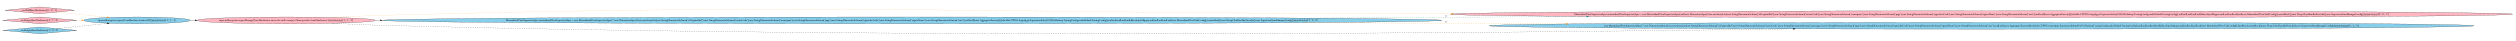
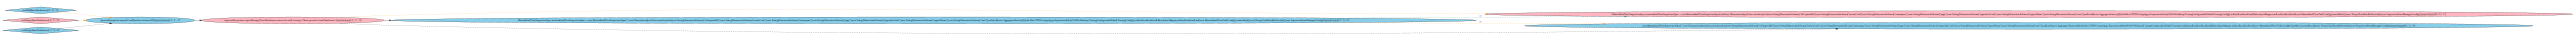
  digraph {
    rankdir=LR
    fontname="EB Garamond"
    node [fillcolor=skyblue shape=ellipse style=filled fontname="EB Garamond"]
    edge [style=dashed color=darkorange fontname="EB Garamond"]
-   n1 [fillcolor=lightpink label="testNullBaseDataSource['0', '0', '1']" shape=diamond]
+   n1 [label="testNullBaseDataSource['0', '0', '1']" shape=diamond]
    n2 [label="expectedException.expect(CoreMatchers.instanceOf())@@@3@@@['1', '1', '1']"]
    n3 [fillcolor=lightpink label="expectedException.expectMessage(\"baseDataSource cannot be null or empty. Please provide a baseDataSource.\")@@@4@@@['1', '1', '1']"]
    n4 [fillcolor=lightpink label="MaterializedViewSupervisorSpec materializedViewSupervisorSpec = new MaterializedViewSupervisorSpec(null,new DimensionsSpec(Lists.newArrayList(new StringDimensionSchema(\"isUnpatrolled\"),new StringDimensionSchema(\"metroCode\"),new StringDimensionSchema(\"namespace\"),new StringDimensionSchema(\"page\"),new StringDimensionSchema(\"regionIsoCode\"),new StringDimensionSchema(\"regionName\"),new StringDimensionSchema(\"user\")),null,null),new AggregatorFactory((((edu.fdu.CPPDG.tinypdg.pe.ExpressionInfo@9332d0,HadoopTuningConfig.makeDefaultTuningConfig(),null,null,null,null,null,false,objectMapper,null,null,null,null,null,new MaterializedViewTaskConfig(),createMock(),new NoopChatHandlerProvider(),new SupervisorStateManagerConfig())@@@5@@@['0', '0', '1']"]
    n5 [label="MaterializedViewSupervisorSpec materializedViewSupervisorSpec = new MaterializedViewSupervisorSpec(\"\",new DimensionsSpec(Lists.newArrayList(new StringDimensionSchema(\"isUnpatrolled\"),new StringDimensionSchema(\"metroCode\"),new StringDimensionSchema(\"namespace\"),new StringDimensionSchema(\"page\"),new StringDimensionSchema(\"regionIsoCode\"),new StringDimensionSchema(\"regionName\"),new StringDimensionSchema(\"user\")),null,null),new AggregatorFactory((((edu.fdu.CPPDG.tinypdg.pe.ExpressionInfo@933226,HadoopTuningConfig.makeDefaultTuningConfig(),null,null,null,null,null,false,objectMapper,null,null,null,null,null,new MaterializedViewTaskConfig(),createMock(),new NoopChatHandlerProvider(),new SupervisorStateManagerConfig())@@@5@@@['1', '0', '0']"]
    n6 [label="new MaterializedViewSupervisorSpec(\"\",new DimensionsSpec(Lists.newArrayList(new StringDimensionSchema(\"isUnpatrolled\"),new StringDimensionSchema(\"metroCode\"),new StringDimensionSchema(\"namespace\"),new StringDimensionSchema(\"page\"),new StringDimensionSchema(\"regionIsoCode\"),new StringDimensionSchema(\"regionName\"),new StringDimensionSchema(\"user\")),null,null),new AggregatorFactory((((edu.fdu.CPPDG.tinypdg.pe.ExpressionInfo@933279,HadoopTuningConfig.makeDefaultTuningConfig(),null,null,null,null,null,false,objectMapper,null,null,null,null,null,new MaterializedViewTaskConfig(),EasyMock.createMock(),new NoopChatHandlerProvider(),new SupervisorStateManagerConfig())@@@5@@@['0', '1', '0']"]
    n7 [fillcolor=lightpink label="testEmptyBaseDataSource['0', '1', '0']" shape=diamond]
    n8 [label="testEmptyBaseDataSource['1', '0', '0']" shape=diamond]
    n1 -> n2
    n2 -> n3 [style=solid color=black]
    n3 -> n4
    n3 -> n5 [style=solid color=black]
    n3 -> n6 [color=black]
    n5 -> n4 [label=0 color=teal]
    n5 -> n6 [label=0]
    n7 -> n2
    n8 -> n2 [color=black]
  }
